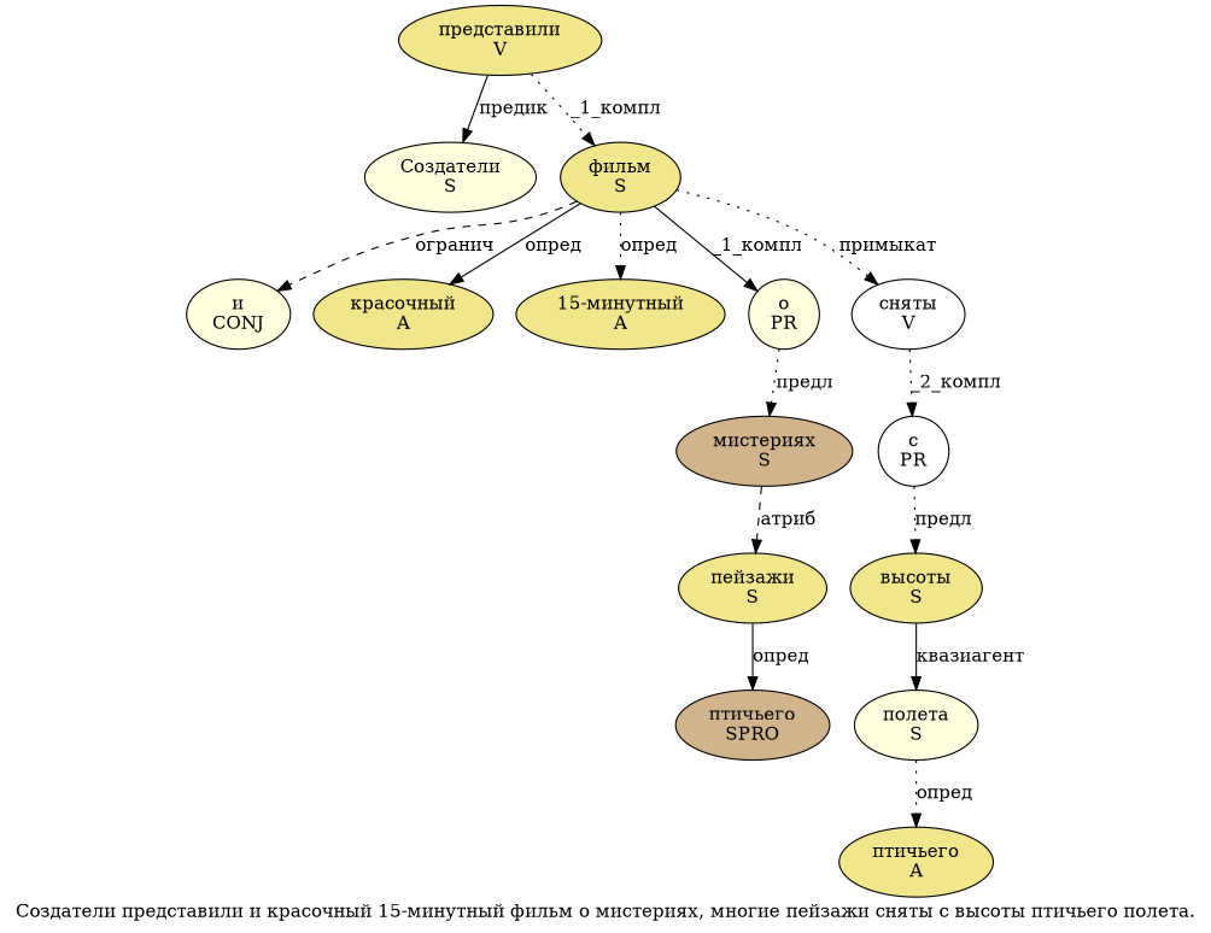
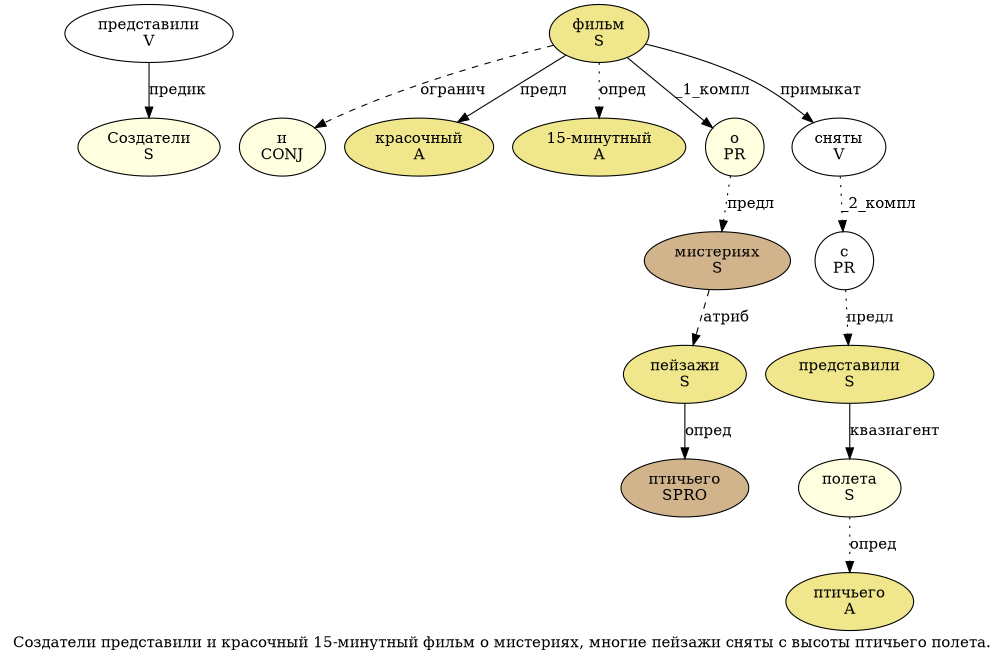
  digraph {
    label="Создатели представили и красочный 15-минутный фильм о мистериях, многие пейзажи сняты с высоты птичьего полета."
    node [fillcolor=khaki penwidth=1 shape=ellipse style=filled]
    edge [style=dotted]
    n1 [fillcolor=lightyellow label="Создатели\nS"]
-   n2 [label="представили\nV"]
+   n2 [fillcolor=white label="представили\nV"]
    n3 [label="фильм\nS"]
    n4 [fillcolor=lightyellow label="и\nCONJ"]
    n5 [label="красочный\nA"]
    n6 [label="15-минутный\nA"]
    n7 [fillcolor=lightyellow label="о\nPR"]
    n8 [fillcolor=white label="сняты\nV"]
    n9 [fillcolor=tan label="мистериях\nS"]
    n10 [fillcolor=white label="с\nPR"]
    n11 [label="пейзажи\nS"]
    n12 [fillcolor=tan label="птичьего\nSPRO"]
-   n13 [label="высоты\nS"]
+   n13 [label="представили\nS"]
    n14 [fillcolor=lightyellow label="полета\nS"]
    n15 [label="птичьего\nA"]
    n2 -> n1 [label="предик" style=solid]
-   n2 -> n3 [label="_1_компл"]
    n3 -> n4 [label="огранич" style=dashed]
-   n3 -> n5 [label="опред" style=solid]
+   n3 -> n5 [label="предл" style=solid]
    n3 -> n6 [label="опред"]
    n3 -> n7 [label="_1_компл" style=solid]
-   n3 -> n8 [label="примыкат"]
+   n3 -> n8 [label="примыкат" style=solid]
    n7 -> n9 [label="предл"]
    n8 -> n10 [label="_2_компл"]
    n9 -> n11 [label="атриб" style=dashed]
    n10 -> n13 [label="предл"]
    n11 -> n12 [label="опред" style=solid]
    n13 -> n14 [label="квазиагент" style=solid]
    n14 -> n15 [label="опред"]
  }
